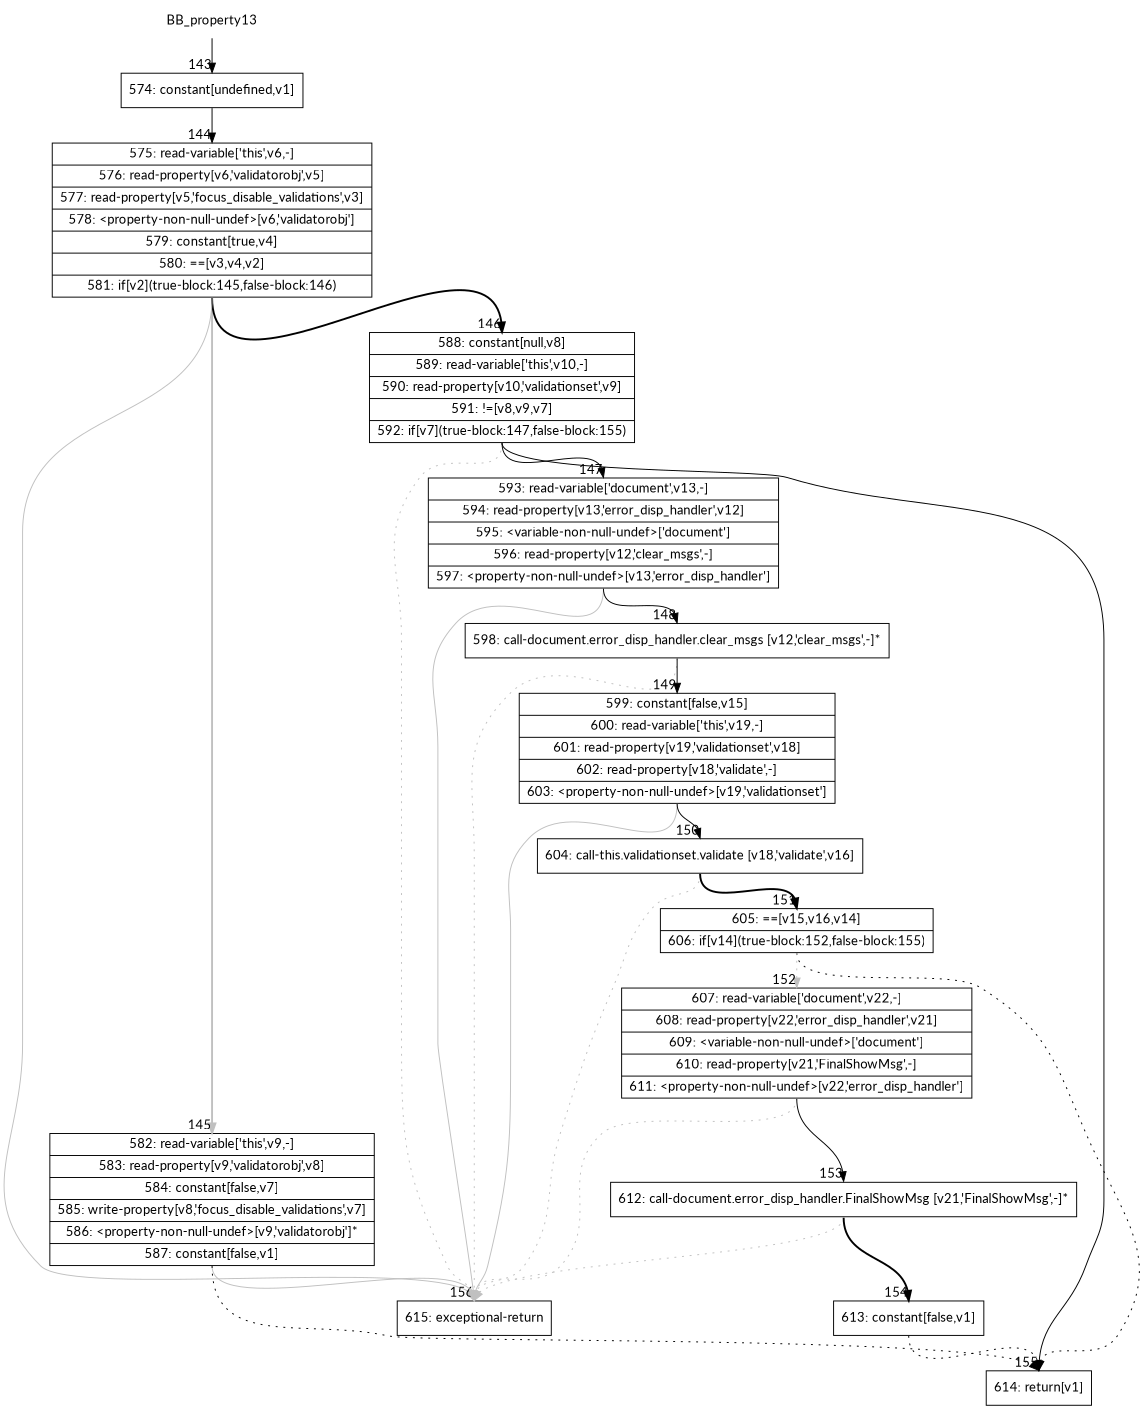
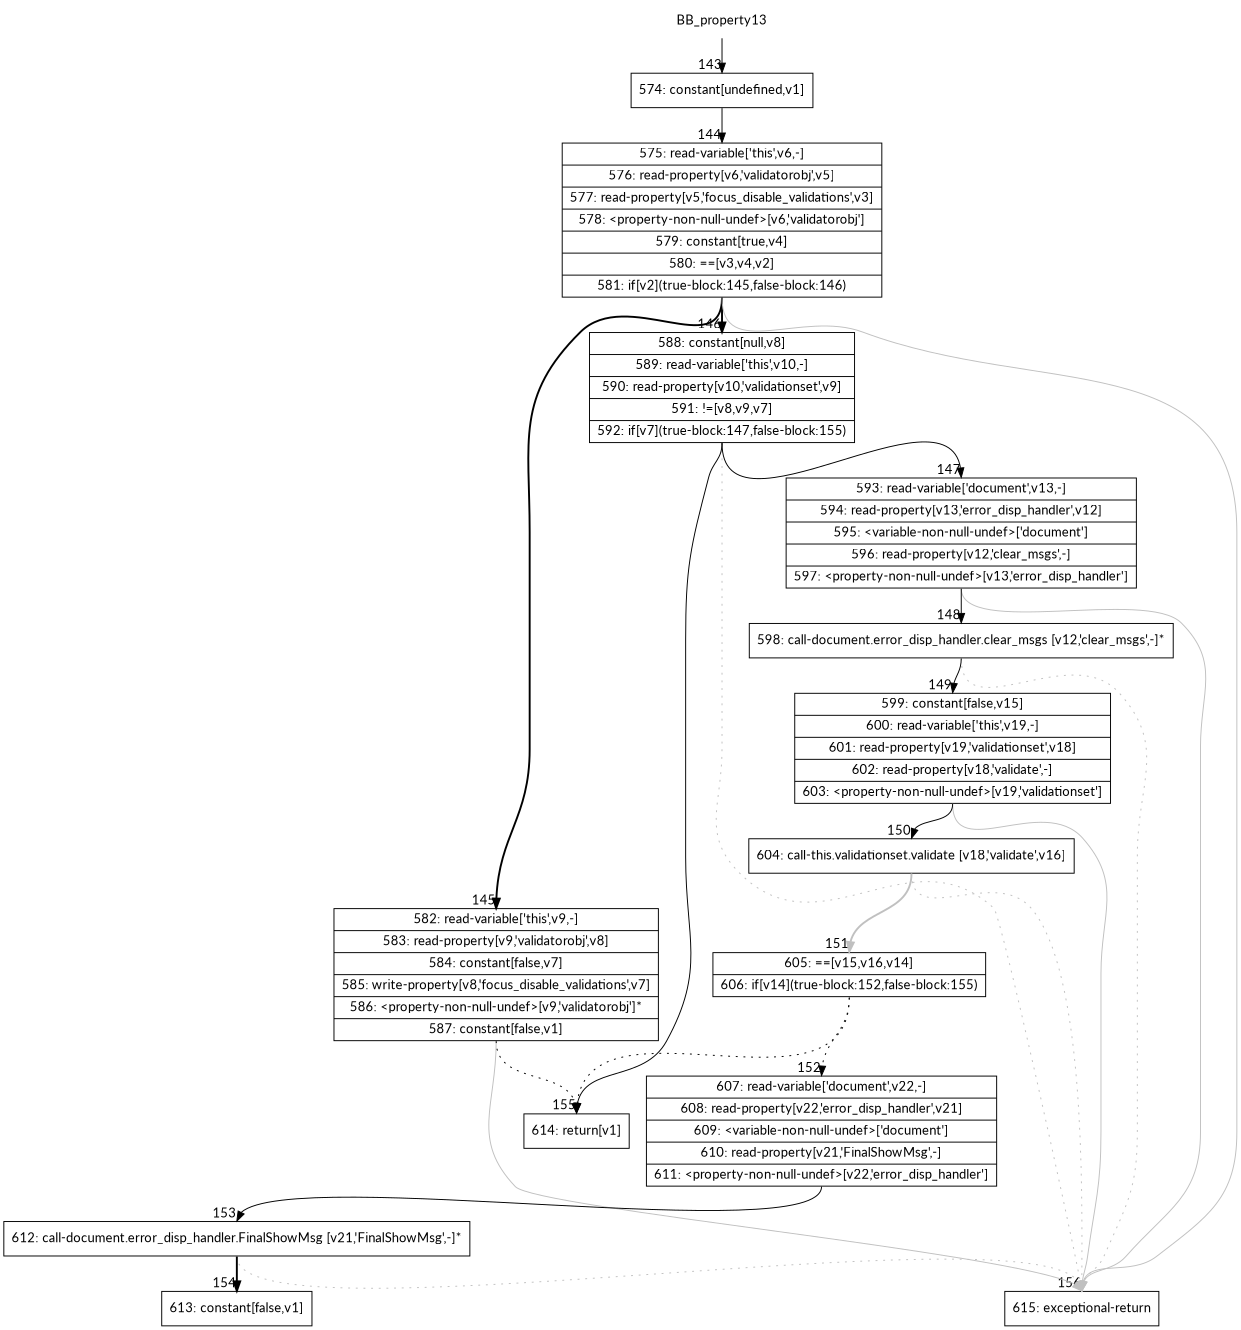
  digraph {
    fontname=Lato
    rankdir=TD
    node [fontname=Lato shape=record]
    edge [fontname=Lato headport=n style=solid tailport=s]
    n1 [label=BB_property13 shape=none]
    n2 [label="{574: constant[undefined,v1]}"]
    n3 [label="{575: read-variable['this',v6,-]|576: read-property[v6,'validatorobj',v5]|577: read-property[v5,'focus_disable_validations',v3]|578: \<property-non-null-undef\>[v6,'validatorobj']|579: constant[true,v4]|580: ==[v3,v4,v2]|581: if[v2](true-block:145,false-block:146)}"]
    n4 [label="{582: read-variable['this',v9,-]|583: read-property[v9,'validatorobj',v8]|584: constant[false,v7]|585: write-property[v8,'focus_disable_validations',v7]|586: \<property-non-null-undef\>[v9,'validatorobj']*|587: constant[false,v1]}"]
    n5 [label="{588: constant[null,v8]|589: read-variable['this',v10,-]|590: read-property[v10,'validationset',v9]|591: !=[v8,v9,v7]|592: if[v7](true-block:147,false-block:155)}"]
    n6 [label="{615: exceptional-return}"]
    n7 [label="{614: return[v1]}"]
    n8 [label="{593: read-variable['document',v13,-]|594: read-property[v13,'error_disp_handler',v12]|595: \<variable-non-null-undef\>['document']|596: read-property[v12,'clear_msgs',-]|597: \<property-non-null-undef\>[v13,'error_disp_handler']}"]
    n9 [label="{598: call-document.error_disp_handler.clear_msgs [v12,'clear_msgs',-]*}"]
    n10 [label="{599: constant[false,v15]|600: read-variable['this',v19,-]|601: read-property[v19,'validationset',v18]|602: read-property[v18,'validate',-]|603: \<property-non-null-undef\>[v19,'validationset']}"]
    n11 [label="{604: call-this.validationset.validate [v18,'validate',v16]}"]
    n12 [label="{605: ==[v15,v16,v14]|606: if[v14](true-block:152,false-block:155)}"]
    n13 [label="{607: read-variable['document',v22,-]|608: read-property[v22,'error_disp_handler',v21]|609: \<variable-non-null-undef\>['document']|610: read-property[v21,'FinalShowMsg',-]|611: \<property-non-null-undef\>[v22,'error_disp_handler']}"]
    n14 [label="{612: call-document.error_disp_handler.FinalShowMsg [v21,'FinalShowMsg',-]*}"]
    n15 [label="{613: constant[false,v1]}"]
    n1 -> n2 [headlabel="    143"]
    n2 -> n3 [headlabel="      144"]
-   n3 -> n4 [headlabel="      145" style=bold color=gray]
+   n3 -> n4 [headlabel="      145" style=bold]
    n3 -> n5 [headlabel="      146" style=bold]
    n3 -> n6 [color=gray headlabel="      156"]
    n4 -> n6 [color=gray]
    n4 -> n7 [headlabel="      155" style=dotted]
    n5 -> n6 [color=gray style=dotted]
    n5 -> n7
    n5 -> n8 [headlabel="      147"]
    n8 -> n6 [color=gray]
    n8 -> n9 [headlabel="      148"]
    n9 -> n6 [color=gray style=dotted]
    n9 -> n10 [headlabel="      149"]
    n10 -> n6 [color=gray]
    n10 -> n11 [headlabel="      150"]
    n11 -> n6 [color=gray style=dotted]
-   n11 -> n12 [headlabel="      151" style=bold]
+   n11 -> n12 [headlabel="      151" style=bold color=gray]
    n12 -> n7 [style=dotted]
-   n12 -> n13 [headlabel="      152" style=dotted color=gray]
-   n13 -> n6 [color=gray style=dotted]
+   n12 -> n13 [headlabel="      152" style=dotted]
    n13 -> n14 [headlabel="      153"]
    n14 -> n6 [color=gray style=dotted]
    n14 -> n15 [headlabel="      154" style=bold]
-   n15 -> n7 [style=dotted]
  }
